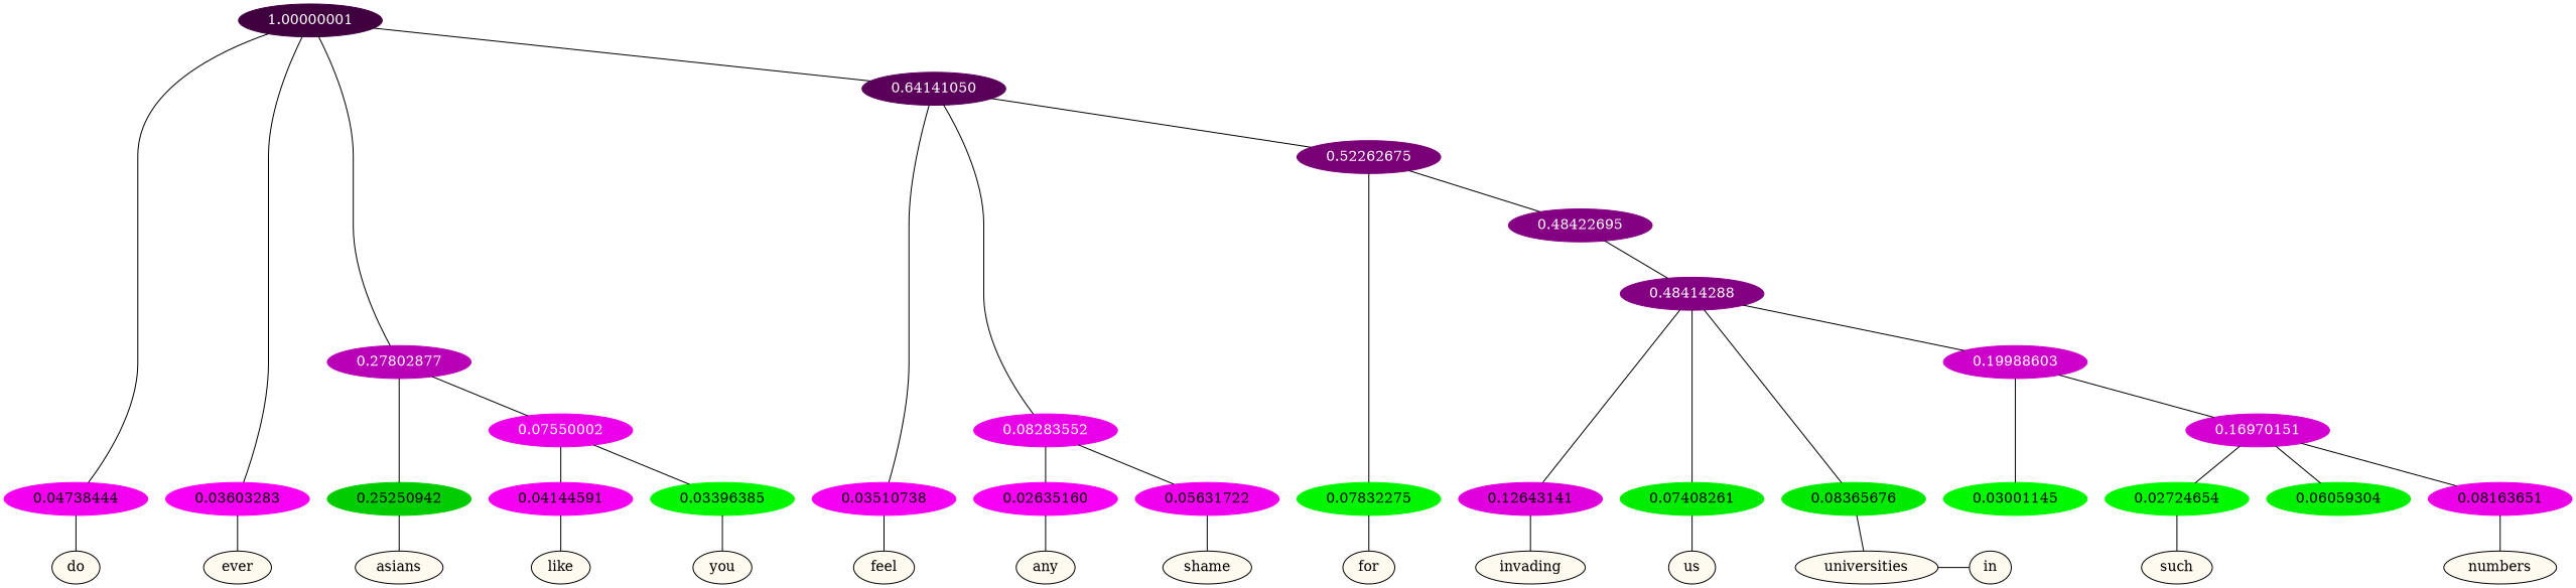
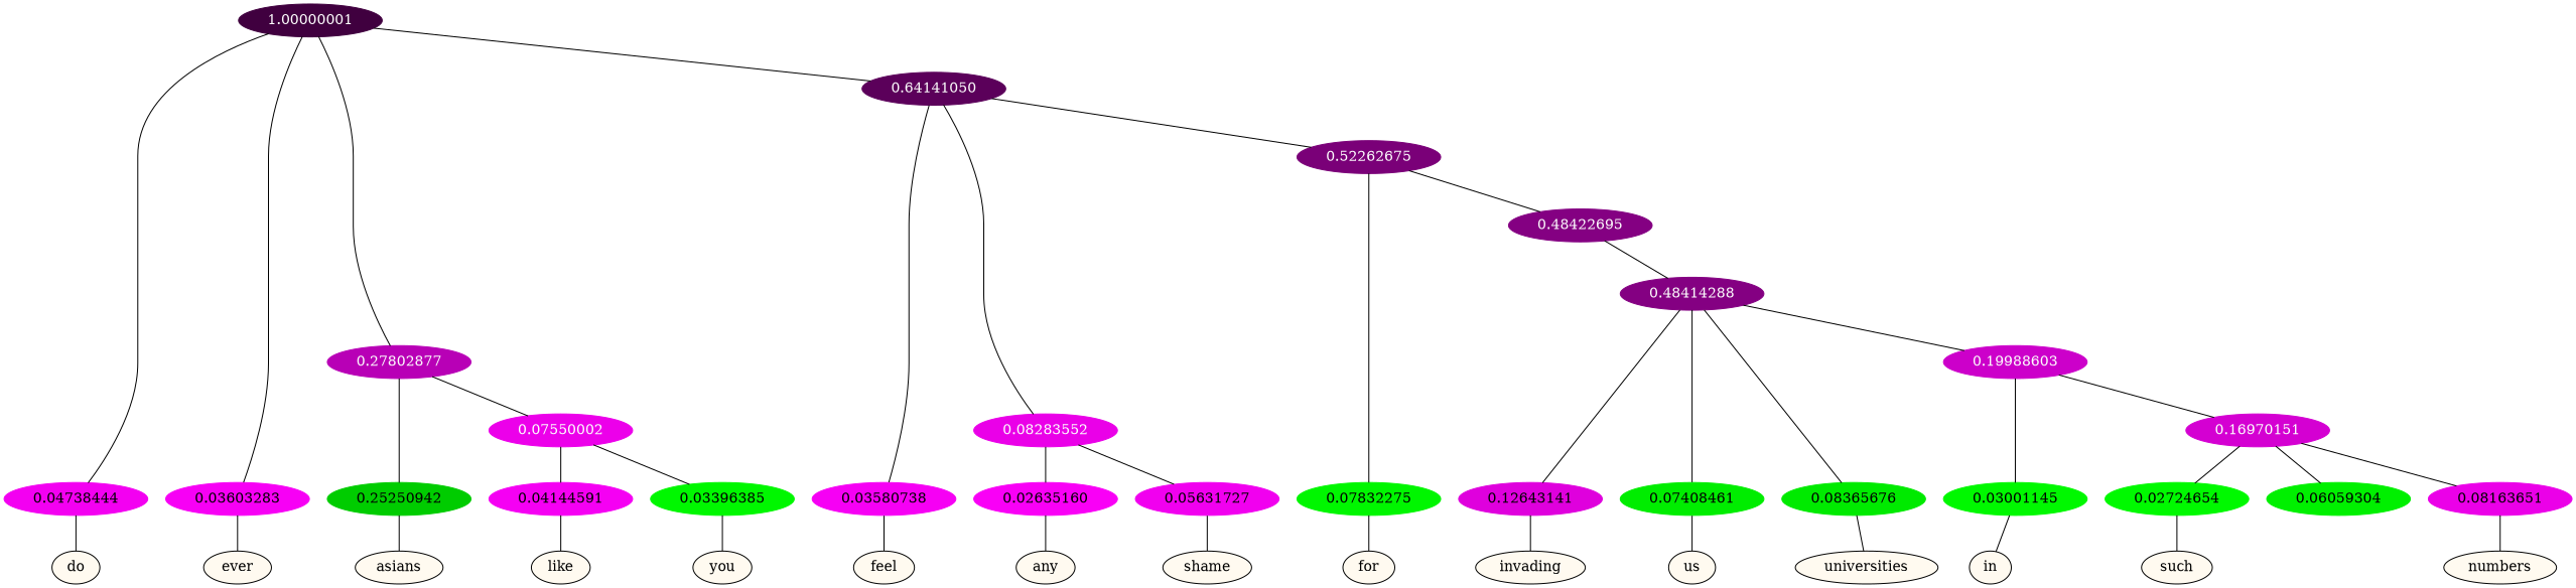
  graph {
    node [color=black format=png nodesep=0.001 ordering=out overlap_scaling=0.01 ranksep=0.001 style=filled fontcolor=black]
    n1 [fillcolor=floralwhite height=0.15 label=do style="filled,solid" width=0.15 fontcolor=""]
    n2 [fillcolor=floralwhite height=0.15 label=asians style="filled,solid" width=0.15 fontcolor=""]
    n3 [fillcolor=floralwhite height=0.15 label=like style="filled,solid" width=0.15 fontcolor=""]
    n4 [fillcolor=floralwhite height=0.15 label=you style="filled,solid" width=0.15 fontcolor=""]
    n5 [fillcolor=floralwhite height=0.15 label=ever style="filled,solid" width=0.15 fontcolor=""]
    n6 [fillcolor=floralwhite height=0.15 label=feel style="filled,solid" width=0.15 fontcolor=""]
    n7 [fillcolor=floralwhite height=0.15 label=any style="filled,solid" width=0.15 fontcolor=""]
    n8 [fillcolor=floralwhite height=0.15 label=shame style="filled,solid" width=0.15 fontcolor=""]
    n9 [fillcolor=floralwhite height=0.15 label=for style="filled,solid" width=0.15 fontcolor=""]
    n10 [fillcolor=floralwhite height=0.15 label=invading style="filled,solid" width=0.15 fontcolor=""]
    n11 [fillcolor=floralwhite height=0.15 label=us style="filled,solid" width=0.15 fontcolor=""]
    n12 [fillcolor=floralwhite height=0.15 label=universities style="filled,solid" width=0.15 fontcolor=""]
    n13 [fillcolor=floralwhite height=0.15 label=in style="filled,solid" width=0.15 fontcolor=""]
    n14 [fillcolor=floralwhite height=0.15 label=such style="filled,solid" width=0.15 fontcolor=""]
    n15 [fillcolor=floralwhite height=0.15 label=numbers style="filled,solid" width=0.15 fontcolor=""]
    n16 [color="0.835 1.000 0.953" height=0.15 label=0.04738444 width=0.15]
    n17 [color="0.334 1.000 0.797" height=0.15 label=0.25250942 width=0.15]
    n18 [color="0.835 1.000 0.959" height=0.15 label=0.04144591 width=0.15]
    n19 [color="0.334 1.000 0.966" height=0.15 label=0.03396385 width=0.15]
    n20 [color="0.835 1.000 0.967" height=0.15 label=0.03603283 width=0.15]
-   n21 [color="0.835 1.000 0.964" height=0.15 label=0.03510738 width=0.15]
+   n21 [color="0.835 1.000 0.964" height=0.15 label=0.03580738 width=0.15]
    n22 [color="0.835 1.000 0.974" height=0.15 label=0.02635160 width=0.15]
-   n23 [color="0.835 1.000 0.944" height=0.15 label=0.05631722 width=0.15]
+   n23 [color="0.835 1.000 0.944" height=0.15 label=0.05631727 width=0.15]
    n24 [color="0.334 1.000 0.962" height=0.15 label=0.07832275 width=0.15]
    n25 [color="0.835 1.000 0.874" height=0.15 label=0.12643141 width=0.15]
-   n26 [color="0.334 1.000 0.926" height=0.15 label=0.07408261 width=0.15]
+   n26 [color="0.334 1.000 0.926" height=0.15 label=0.07408461 width=0.15]
    n27 [color="0.334 1.000 0.916" height=0.15 label=0.08365676 width=0.15]
    n28 [color="0.334 1.000 0.970" height=0.15 label=0.03001145 width=0.15]
    n29 [color="0.334 1.000 0.973" height=0.15 label=0.02724654 width=0.15]
    n30 [color="0.334 1.000 0.939" height=0.15 label=0.06059304 width=0.15]
    n31 [color="0.835 1.000 0.918" height=0.15 label=0.08163651 width=0.15]
    n32 [color="0.835 1.000 0.250" fontcolor=grey99 height=0.15 label=1.00000001 width=0.15]
    n33 [color="0.835 1.000 0.722" fontcolor=grey99 height=0.15 label=0.27802877 width=0.15]
    n34 [color="0.835 1.000 0.359" fontcolor=grey99 height=0.15 label=0.64141050 width=0.15]
    n35 [color="0.835 1.000 0.924" fontcolor=grey99 height=0.15 label=0.07550002 width=0.15]
    n36 [color="0.835 1.000 0.917" fontcolor=grey99 height=0.15 label=0.08283552 width=0.15]
    n37 [color="0.835 1.000 0.477" fontcolor=grey99 height=0.15 label=0.52262675 width=0.15]
    n38 [color="0.835 1.000 0.516" fontcolor=grey99 height=0.15 label=0.48422695 width=0.15]
    n39 [color="0.835 1.000 0.516" fontcolor=grey99 height=0.15 label=0.48414288 width=0.15]
    n40 [color="0.835 1.000 0.800" fontcolor=grey99 height=0.15 label=0.19988603 width=0.15]
    n41 [color="0.835 1.000 0.830" fontcolor=grey99 height=0.15 label=0.16970151 width=0.15]
    subgraph sub_1 {
      rank=same
      n1
      n2
      n3
      n4
      n5
      n6
      n7
      n8
      n9
      n10
      n11
      n12
      n13
      n14
      n15
    }
    subgraph sub_2 {
      rank=same
      n16
      n17
      n18
      n19
      n20
      n21
      n22
      n23
      n24
      n25
      n26
      n27
      n28
      n29
      n30
      n31
    }
    n16 -- n1
    n17 -- n2
    n18 -- n3
    n19 -- n4
    n20 -- n5
    n21 -- n6
    n22 -- n7
    n23 -- n8
    n24 -- n9
    n25 -- n10
    n26 -- n11
    n27 -- n12
-   n12 -- n13
+   n28 -- n13
    n29 -- n14
    n31 -- n15
    n32 -- n16
    n32 -- n20
    n32 -- n33
    n32 -- n34
    n33 -- n17
    n33 -- n35
    n34 -- n21
    n34 -- n36
    n34 -- n37
    n35 -- n18
    n35 -- n19
    n36 -- n22
    n36 -- n23
    n37 -- n24
    n37 -- n38
    n38 -- n39
    n39 -- n25
    n39 -- n26
    n39 -- n27
    n39 -- n40
    n40 -- n28
    n40 -- n41
    n41 -- n29
    n41 -- n30
    n41 -- n31
  }
